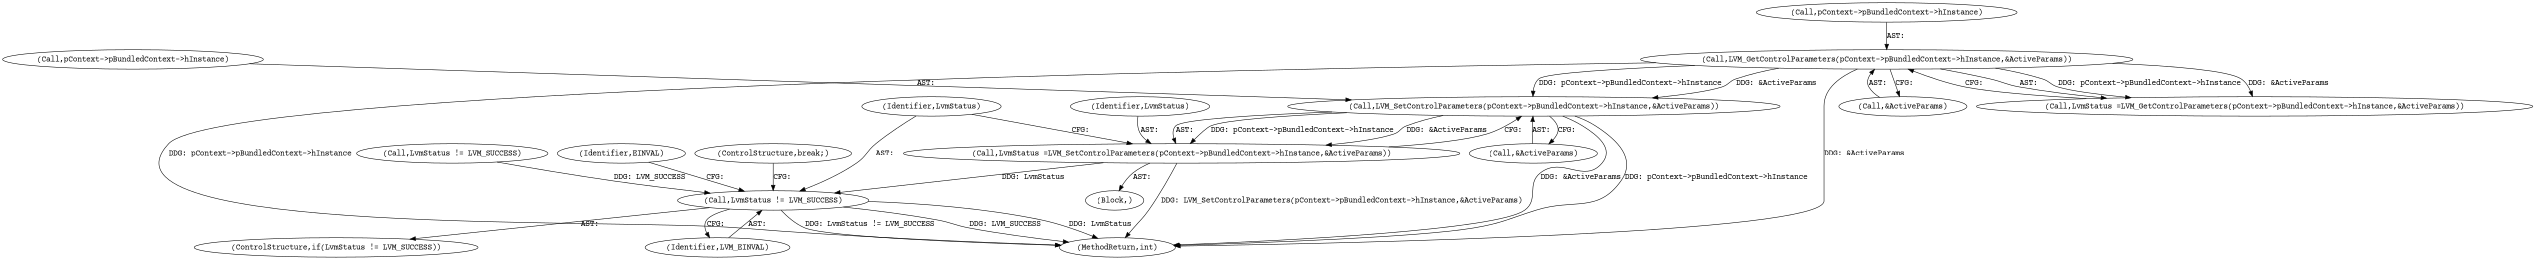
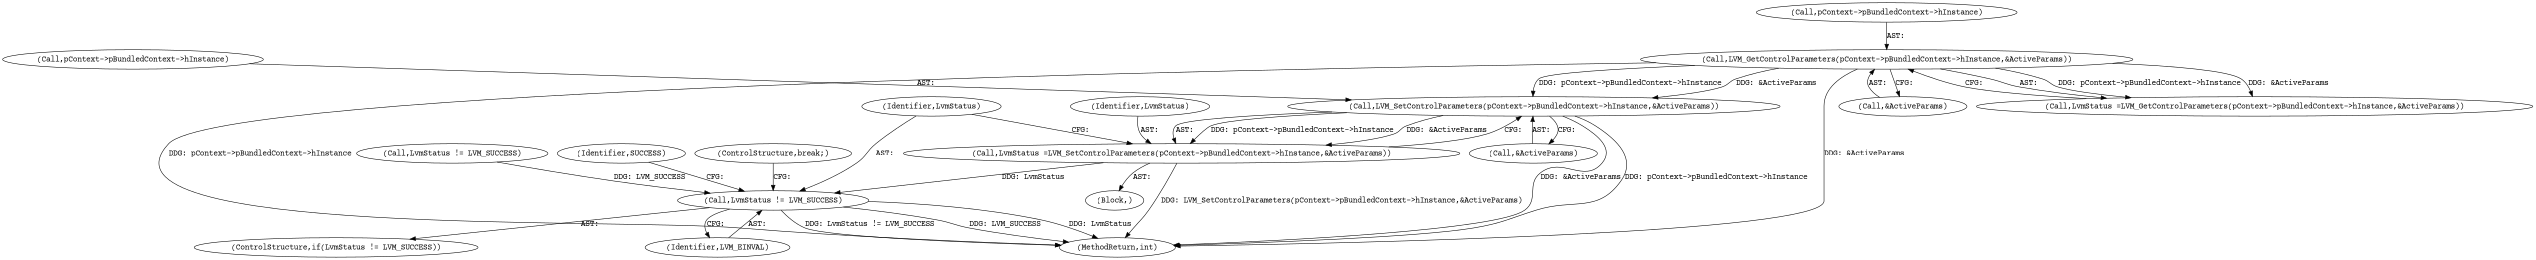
  digraph {
    fontname="Courier Prime"
    node [fontname="Courier Prime"]
    edge [fontname="Courier Prime"]
    n1 [label="(Call,LVM_SetControlParameters(pContext->pBundledContext->hInstance,&ActiveParams))"]
    n2 [label="(Call,LvmStatus =LVM_SetControlParameters(pContext->pBundledContext->hInstance,&ActiveParams))"]
    n3 [label="(Call,&ActiveParams)"]
    n4 [label="(MethodReturn,int)"]
    n5 [label="(Call,LvmStatus != LVM_SUCCESS)"]
    n6 [label="(Block,)"]
    n7 [label="(Call,LVM_GetControlParameters(pContext->pBundledContext->hInstance,&ActiveParams))"]
    n8 [label="(Call,&ActiveParams)"]
    n9 [label="(Call,LvmStatus =LVM_GetControlParameters(pContext->pBundledContext->hInstance,&ActiveParams))"]
    n10 [label="(ControlStructure,if(LvmStatus != LVM_SUCCESS))"]
    n11 [label="(Identifier,LVM_EINVAL)"]
    n12 [label="(Call,pContext->pBundledContext->hInstance)"]
    n13 [label="(ControlStructure,break;)"]
    n14 [label="(Call,LvmStatus != LVM_SUCCESS)"]
-   n15 [label="(Identifier,EINVAL)"]
+   n15 [label="(Identifier,SUCCESS)"]
    n16 [label="(Identifier,LvmStatus)"]
    n17 [label="(Identifier,LvmStatus)"]
    n18 [label="(Call,pContext->pBundledContext->hInstance)"]
    n1 -> n2 [label="AST: "]
    n1 -> n2 [label="DDG: pContext->pBundledContext->hInstance"]
    n1 -> n2 [label="DDG: &ActiveParams"]
    n1 -> n3 [label="CFG: "]
    n1 -> n4 [label="DDG: &ActiveParams"]
    n1 -> n4 [label="DDG: pContext->pBundledContext->hInstance"]
    n2 -> n1 [label="CFG: "]
    n2 -> n4 [label="DDG: LVM_SetControlParameters(pContext->pBundledContext->hInstance,&ActiveParams)"]
    n2 -> n5 [label="DDG: LvmStatus"]
    n2 -> n6 [label="AST: "]
    n3 -> n1 [label="AST: "]
    n5 -> n4 [label="DDG: LVM_SUCCESS"]
    n5 -> n4 [label="DDG: LvmStatus"]
    n5 -> n4 [label="DDG: LvmStatus != LVM_SUCCESS"]
    n5 -> n10 [label="AST: "]
    n5 -> n11 [label="CFG: "]
    n7 -> n1 [label="DDG: pContext->pBundledContext->hInstance"]
    n7 -> n1 [label="DDG: &ActiveParams"]
    n7 -> n4 [label="DDG: pContext->pBundledContext->hInstance"]
    n7 -> n4 [label="DDG: &ActiveParams"]
    n7 -> n8 [label="CFG: "]
    n7 -> n9 [label="AST: "]
    n7 -> n9 [label="DDG: pContext->pBundledContext->hInstance"]
    n7 -> n9 [label="DDG: &ActiveParams"]
    n8 -> n7 [label="AST: "]
    n9 -> n7 [label="CFG: "]
    n11 -> n5 [label="AST: "]
    n12 -> n7 [label="AST: "]
    n13 -> n5 [label="CFG: "]
    n14 -> n5 [label="DDG: LVM_SUCCESS"]
    n15 -> n5 [label="CFG: "]
    n16 -> n2 [label="CFG: "]
    n16 -> n5 [label="AST: "]
    n17 -> n2 [label="AST: "]
    n18 -> n1 [label="AST: "]
  }
